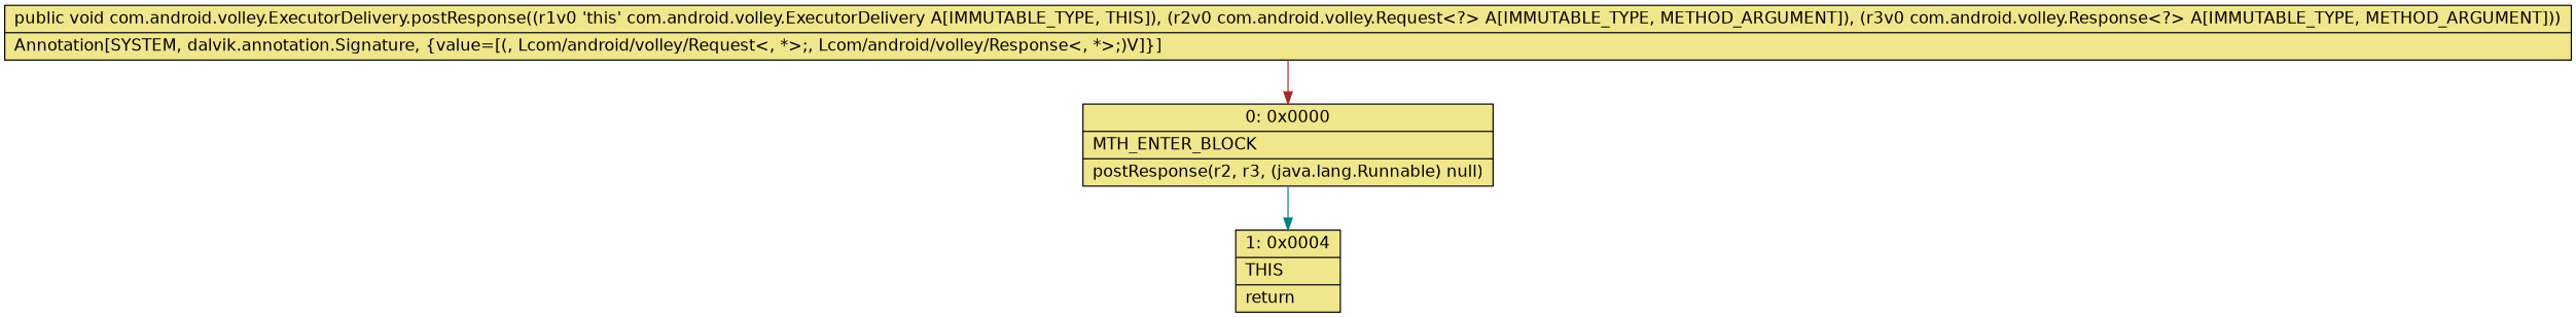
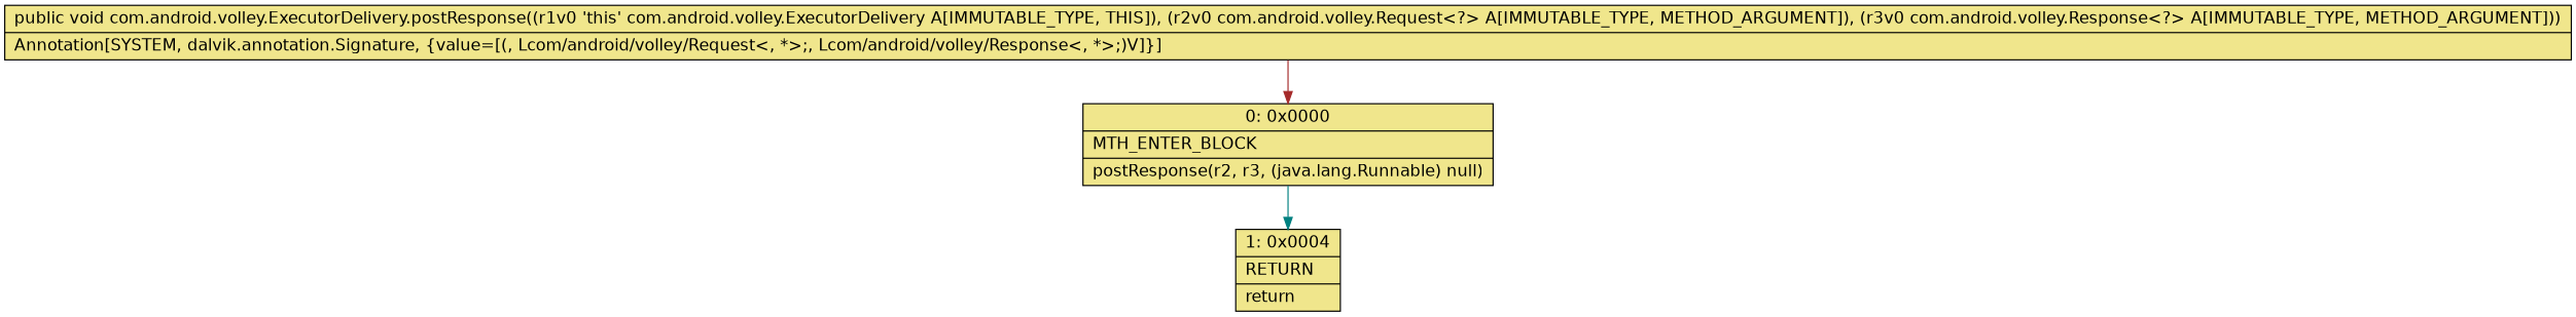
  digraph {
    fontname="DejaVu Sans"
    node [shape=record style=filled fillcolor=khaki fontname="DejaVu Sans"]
    edge [fontname="DejaVu Sans"]
    n1 [label="{0\:\ 0x0000|MTH_ENTER_BLOCK\l|postResponse(r2, r3, (java.lang.Runnable) null)\l}"]
-   n2 [label="{1\:\ 0x0004|THIS\l|return\l}"]
+   n2 [label="{1\:\ 0x0004|RETURN\l|return\l}"]
    n3 [label="{public void com.android.volley.ExecutorDelivery.postResponse((r1v0 'this' com.android.volley.ExecutorDelivery A[IMMUTABLE_TYPE, THIS]), (r2v0 com.android.volley.Request\<?\> A[IMMUTABLE_TYPE, METHOD_ARGUMENT]), (r3v0 com.android.volley.Response\<?\> A[IMMUTABLE_TYPE, METHOD_ARGUMENT]))  | Annotation[SYSTEM, dalvik.annotation.Signature, \{value=[(, Lcom\/android\/volley\/Request\<, *\>;, Lcom\/android\/volley\/Response\<, *\>;)V]\}]\l}"]
    n1 -> n2 [color=teal]
    n3 -> n1 [color=brown]
  }
